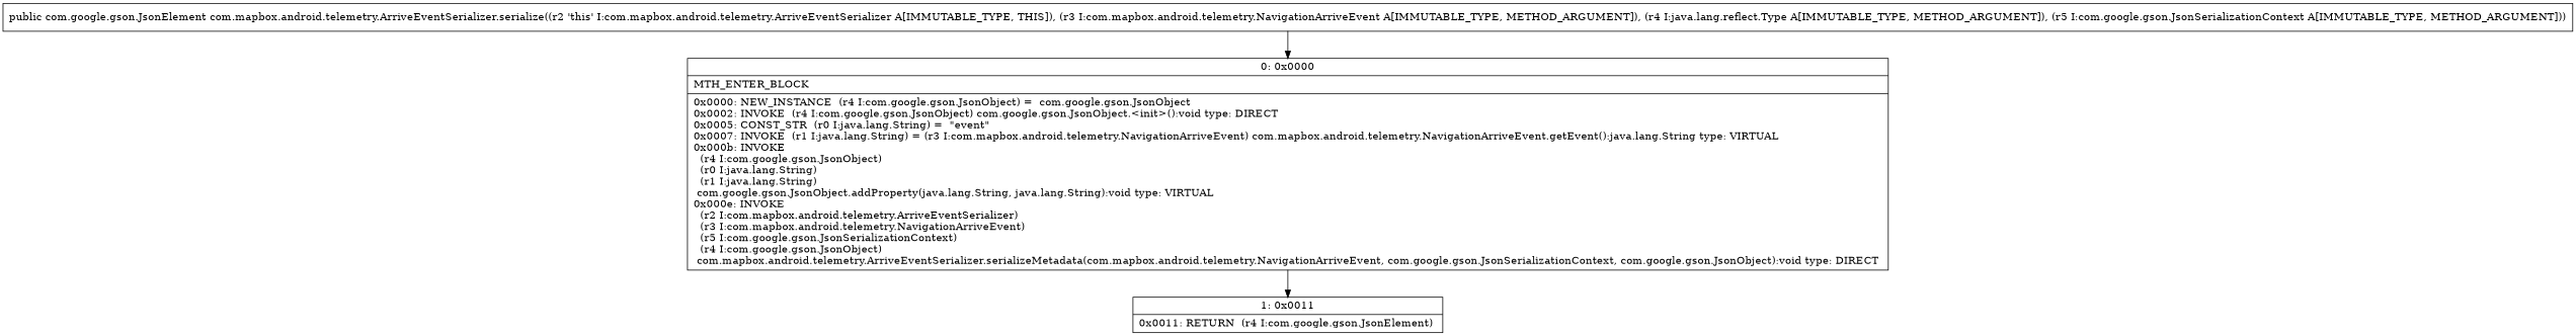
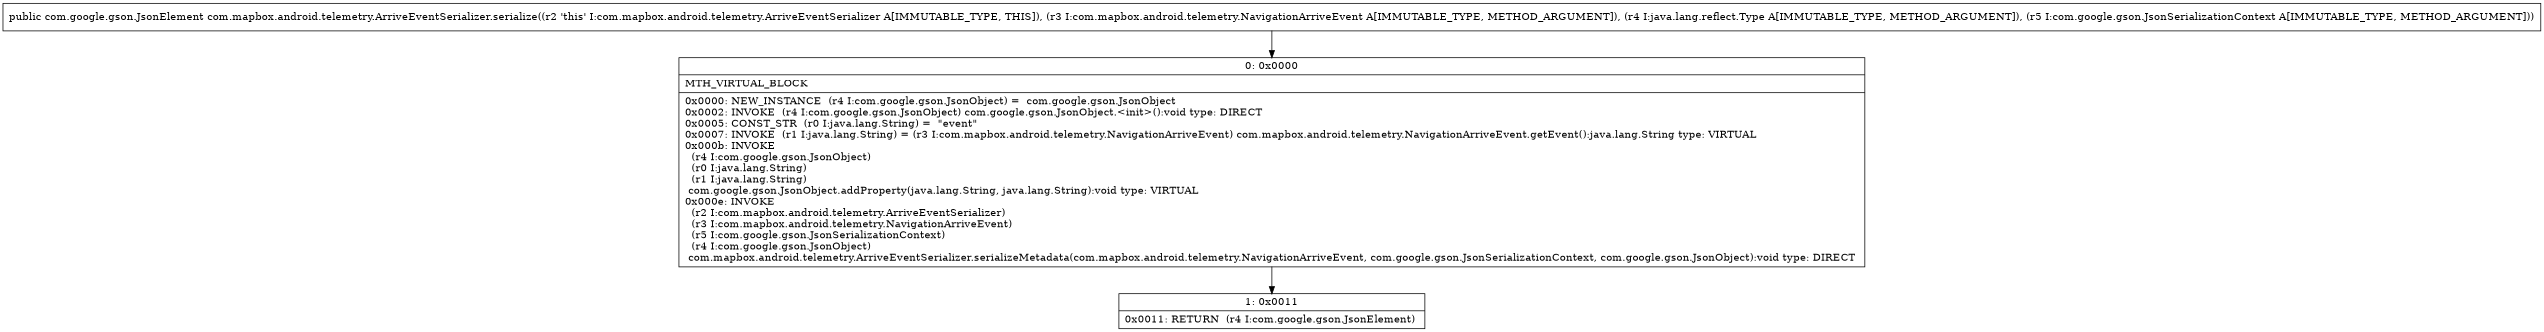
  digraph {
    node [shape=record]
-   n1 [label="{0\:\ 0x0000|MTH_ENTER_BLOCK\l|0x0000: NEW_INSTANCE  (r4 I:com.google.gson.JsonObject) =  com.google.gson.JsonObject \l0x0002: INVOKE  (r4 I:com.google.gson.JsonObject) com.google.gson.JsonObject.\<init\>():void type: DIRECT \l0x0005: CONST_STR  (r0 I:java.lang.String) =  \"event\" \l0x0007: INVOKE  (r1 I:java.lang.String) = (r3 I:com.mapbox.android.telemetry.NavigationArriveEvent) com.mapbox.android.telemetry.NavigationArriveEvent.getEvent():java.lang.String type: VIRTUAL \l0x000b: INVOKE  \l  (r4 I:com.google.gson.JsonObject)\l  (r0 I:java.lang.String)\l  (r1 I:java.lang.String)\l com.google.gson.JsonObject.addProperty(java.lang.String, java.lang.String):void type: VIRTUAL \l0x000e: INVOKE  \l  (r2 I:com.mapbox.android.telemetry.ArriveEventSerializer)\l  (r3 I:com.mapbox.android.telemetry.NavigationArriveEvent)\l  (r5 I:com.google.gson.JsonSerializationContext)\l  (r4 I:com.google.gson.JsonObject)\l com.mapbox.android.telemetry.ArriveEventSerializer.serializeMetadata(com.mapbox.android.telemetry.NavigationArriveEvent, com.google.gson.JsonSerializationContext, com.google.gson.JsonObject):void type: DIRECT \l}"]
+   n1 [label="{0\:\ 0x0000|MTH_VIRTUAL_BLOCK\l|0x0000: NEW_INSTANCE  (r4 I:com.google.gson.JsonObject) =  com.google.gson.JsonObject \l0x0002: INVOKE  (r4 I:com.google.gson.JsonObject) com.google.gson.JsonObject.\<init\>():void type: DIRECT \l0x0005: CONST_STR  (r0 I:java.lang.String) =  \"event\" \l0x0007: INVOKE  (r1 I:java.lang.String) = (r3 I:com.mapbox.android.telemetry.NavigationArriveEvent) com.mapbox.android.telemetry.NavigationArriveEvent.getEvent():java.lang.String type: VIRTUAL \l0x000b: INVOKE  \l  (r4 I:com.google.gson.JsonObject)\l  (r0 I:java.lang.String)\l  (r1 I:java.lang.String)\l com.google.gson.JsonObject.addProperty(java.lang.String, java.lang.String):void type: VIRTUAL \l0x000e: INVOKE  \l  (r2 I:com.mapbox.android.telemetry.ArriveEventSerializer)\l  (r3 I:com.mapbox.android.telemetry.NavigationArriveEvent)\l  (r5 I:com.google.gson.JsonSerializationContext)\l  (r4 I:com.google.gson.JsonObject)\l com.mapbox.android.telemetry.ArriveEventSerializer.serializeMetadata(com.mapbox.android.telemetry.NavigationArriveEvent, com.google.gson.JsonSerializationContext, com.google.gson.JsonObject):void type: DIRECT \l}"]
    n2 [label="{1\:\ 0x0011|0x0011: RETURN  (r4 I:com.google.gson.JsonElement) \l}"]
    n3 [label="{public com.google.gson.JsonElement com.mapbox.android.telemetry.ArriveEventSerializer.serialize((r2 'this' I:com.mapbox.android.telemetry.ArriveEventSerializer A[IMMUTABLE_TYPE, THIS]), (r3 I:com.mapbox.android.telemetry.NavigationArriveEvent A[IMMUTABLE_TYPE, METHOD_ARGUMENT]), (r4 I:java.lang.reflect.Type A[IMMUTABLE_TYPE, METHOD_ARGUMENT]), (r5 I:com.google.gson.JsonSerializationContext A[IMMUTABLE_TYPE, METHOD_ARGUMENT])) }"]
    n1 -> n2
    n3 -> n1
  }
